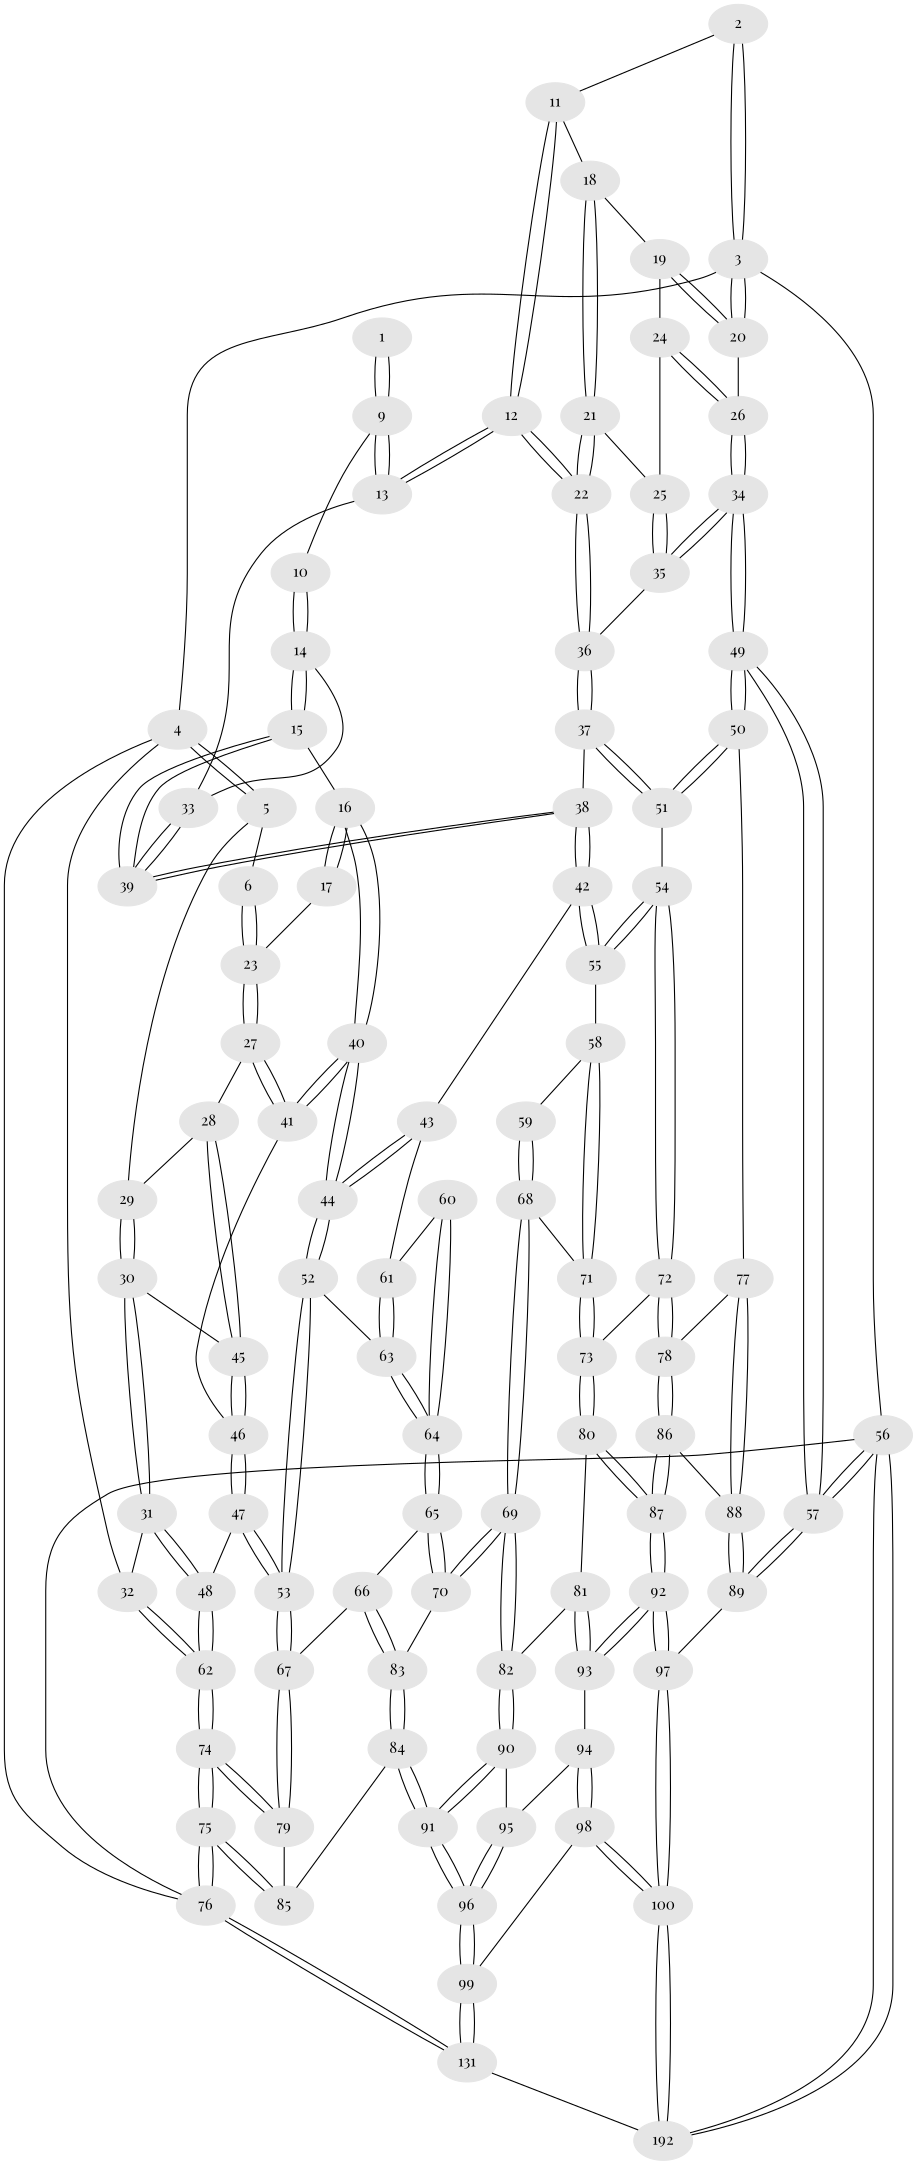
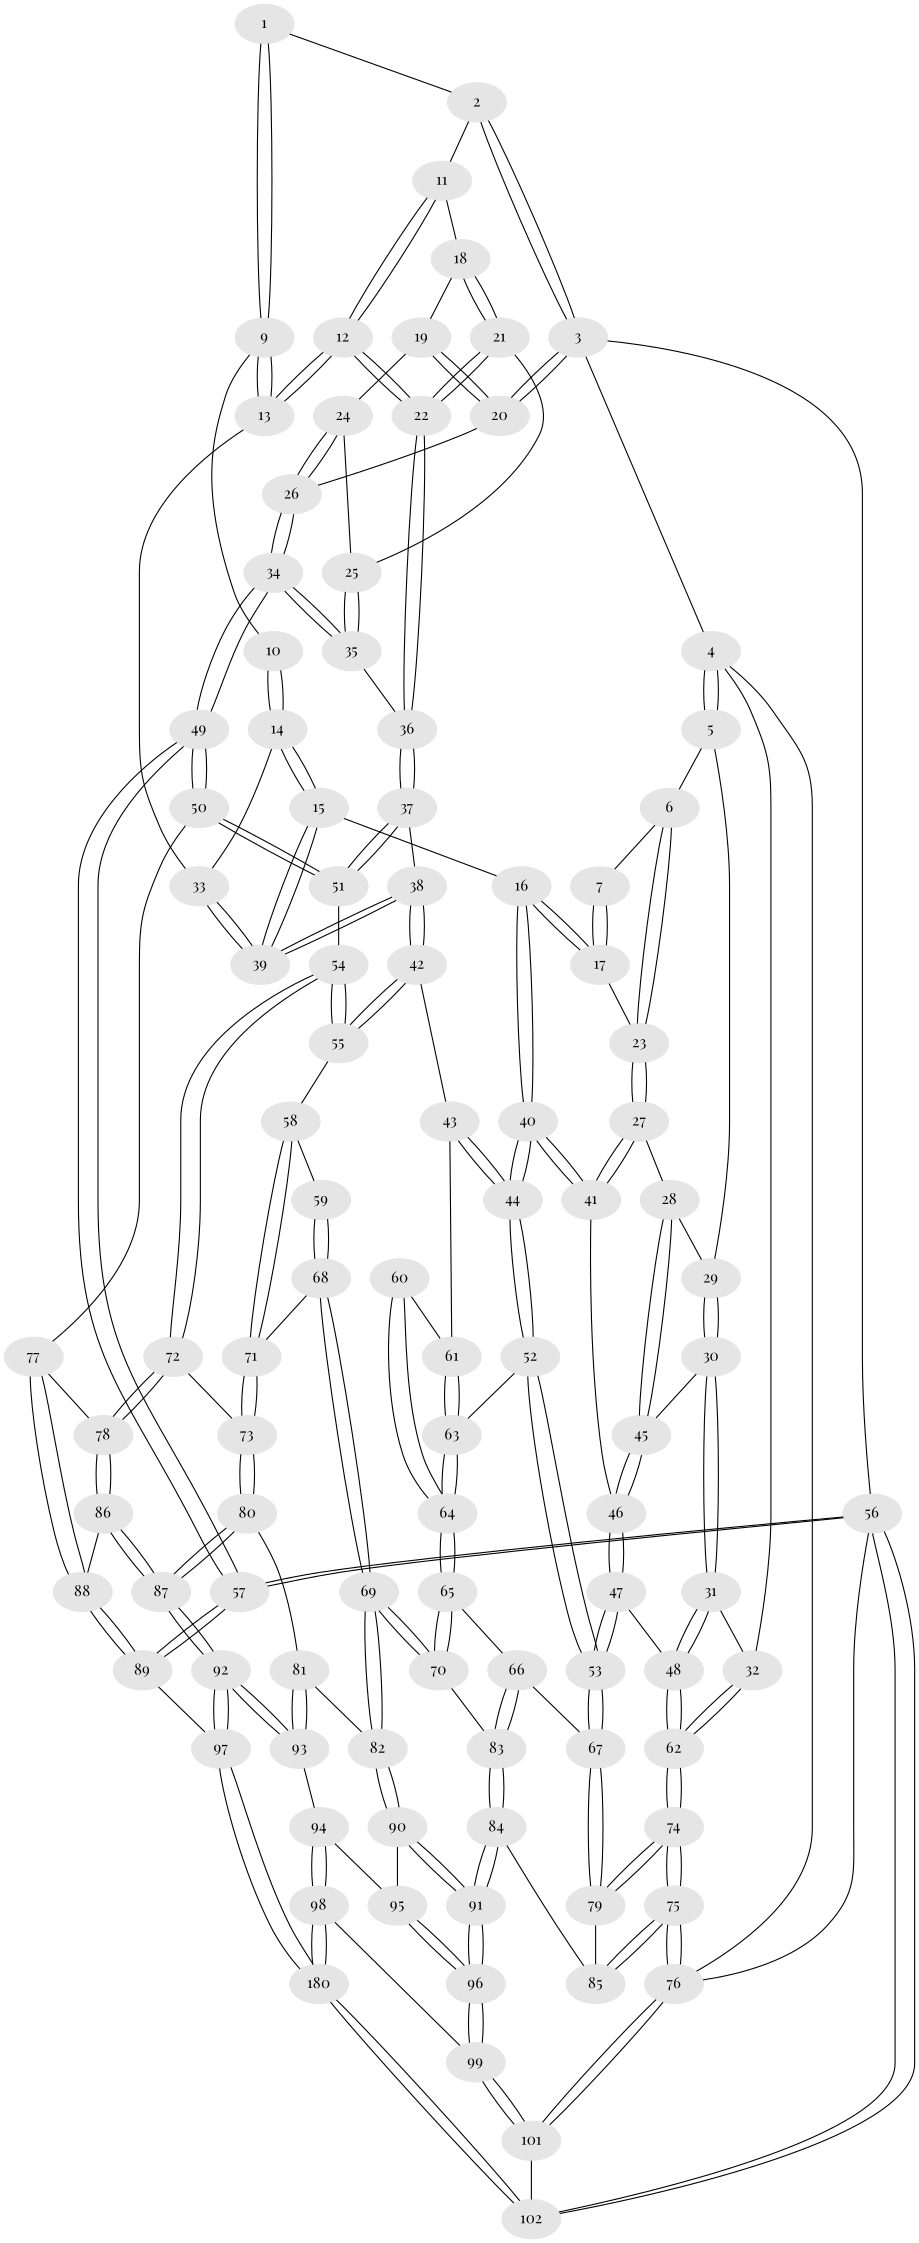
  graph {
    fontname="Playfair Display"
    node [color=gray90 fontname="Playfair Display" style=filled]
    edge [fontname="Playfair Display"]
    1
    2
    9
    3
    11
    10
    13
    4
    20
    56
    12
    18
    5
    32
    76
    26
    57
-   102 [label=192]
+   102
    6
    29
    62
-   101 [label=131]
+   101
+   7
    23
    30
    17
    27
    14
    33
    15
    22
    19
    21
    36
    39
    16
    40
    41
    44
    24
    25
    34
    35
    37
    28
    49
    45
    46
    31
    48
    74
    50
    38
    51
    42
    54
    43
    55
    52
    47
    61
    58
    63
    53
    67
    77
    89
    78
    88
    72
    64
    79
    73
    59
    71
    97
    68
    60
    69
    65
    75
    66
    70
    83
    84
    85
    82
    90
    80
    86
    81
    87
    93
    92
    94
    91
    95
    96
-   100
+   100 [label=180]
    99
    98
+   1 -- 2
    1 -- 9
    1 -- 9
    2 -- 3
    2 -- 3
    2 -- 11
    9 -- 10
    9 -- 13
    9 -- 13
    3 -- 4
    3 -- 20
    3 -- 20
    3 -- 56
    11 -- 12
    11 -- 12
    11 -- 18
    10 -- 14
    10 -- 14
    13 -- 33
    4 -- 5
    4 -- 5
    4 -- 32
    4 -- 76
    20 -- 26
    56 -- 76
    56 -- 57
    56 -- 57
    56 -- 102
    56 -- 102
    12 -- 13
    12 -- 13
    12 -- 22
    12 -- 22
    18 -- 19
    18 -- 21
    18 -- 21
    5 -- 6
    5 -- 29
    32 -- 62
    32 -- 62
    76 -- 101
    76 -- 101
    26 -- 34
    26 -- 34
    57 -- 89
    57 -- 89
+   6 -- 7
    6 -- 23
    6 -- 23
    29 -- 30
    29 -- 30
    62 -- 74
    62 -- 74
    101 -- 102
+   7 -- 17
+   7 -- 17
    23 -- 27
    23 -- 27
    30 -- 45
    30 -- 31
    30 -- 31
    17 -- 23
    27 -- 41
    27 -- 41
    27 -- 28
    14 -- 33
    14 -- 15
    14 -- 15
    33 -- 39
    33 -- 39
    15 -- 39
    15 -- 39
    15 -- 16
    22 -- 36
    22 -- 36
    19 -- 20
    19 -- 20
    19 -- 24
    21 -- 22
    21 -- 22
    21 -- 25
    36 -- 37
    36 -- 37
    16 -- 17
    16 -- 17
    16 -- 40
    16 -- 40
    40 -- 41
    40 -- 41
    40 -- 44
    40 -- 44
    41 -- 46
    44 -- 52
    44 -- 52
    24 -- 26
    24 -- 26
    24 -- 25
    25 -- 35
    25 -- 35
    34 -- 35
    34 -- 35
    34 -- 49
    34 -- 49
    35 -- 36
    37 -- 38
    37 -- 51
    37 -- 51
    28 -- 29
    28 -- 45
    28 -- 45
    49 -- 57
    49 -- 57
    49 -- 50
    49 -- 50
    45 -- 46
    45 -- 46
    46 -- 47
    46 -- 47
    31 -- 32
    31 -- 48
    31 -- 48
    48 -- 62
    48 -- 62
    74 -- 79
    74 -- 79
    74 -- 75
    74 -- 75
    50 -- 51
    50 -- 51
    50 -- 77
    38 -- 39
    38 -- 39
    38 -- 42
    38 -- 42
    51 -- 54
    42 -- 43
    42 -- 55
    42 -- 55
    54 -- 55
    54 -- 55
    54 -- 72
    54 -- 72
    43 -- 44
    43 -- 44
    43 -- 61
    55 -- 58
    52 -- 63
    52 -- 53
    52 -- 53
    47 -- 48
    47 -- 53
    47 -- 53
    61 -- 63
    61 -- 63
    58 -- 59
    58 -- 71
    58 -- 71
    63 -- 64
    63 -- 64
    53 -- 67
    53 -- 67
    67 -- 79
    67 -- 79
    77 -- 78
    77 -- 88
    77 -- 88
    89 -- 97
    78 -- 86
    78 -- 86
    88 -- 89
    88 -- 89
    72 -- 78
    72 -- 78
    72 -- 73
    64 -- 65
    64 -- 65
    79 -- 85
    73 -- 80
    73 -- 80
    59 -- 68
    59 -- 68
    71 -- 73
    71 -- 73
    97 -- 100
    97 -- 100
    68 -- 71
    68 -- 69
    68 -- 69
    60 -- 61
    60 -- 64
    60 -- 64
    69 -- 70
    69 -- 70
    69 -- 82
    69 -- 82
    65 -- 66
    65 -- 70
    65 -- 70
    75 -- 76
    75 -- 76
    75 -- 85
    75 -- 85
    66 -- 67
    66 -- 83
    66 -- 83
    70 -- 83
    83 -- 84
    83 -- 84
    84 -- 85
    84 -- 91
    84 -- 91
    82 -- 90
    82 -- 90
    90 -- 91
    90 -- 91
    90 -- 95
    80 -- 81
    80 -- 87
    80 -- 87
    86 -- 88
    86 -- 87
    86 -- 87
    81 -- 82
    81 -- 93
    81 -- 93
    87 -- 92
    87 -- 92
    93 -- 94
    92 -- 97
    92 -- 97
    92 -- 93
    92 -- 93
    94 -- 95
    94 -- 98
    94 -- 98
    91 -- 96
    91 -- 96
    95 -- 96
    95 -- 96
    96 -- 99
    96 -- 99
    100 -- 102
    100 -- 102
    99 -- 101
    99 -- 101
    98 -- 100
    98 -- 100
    98 -- 99
  }
